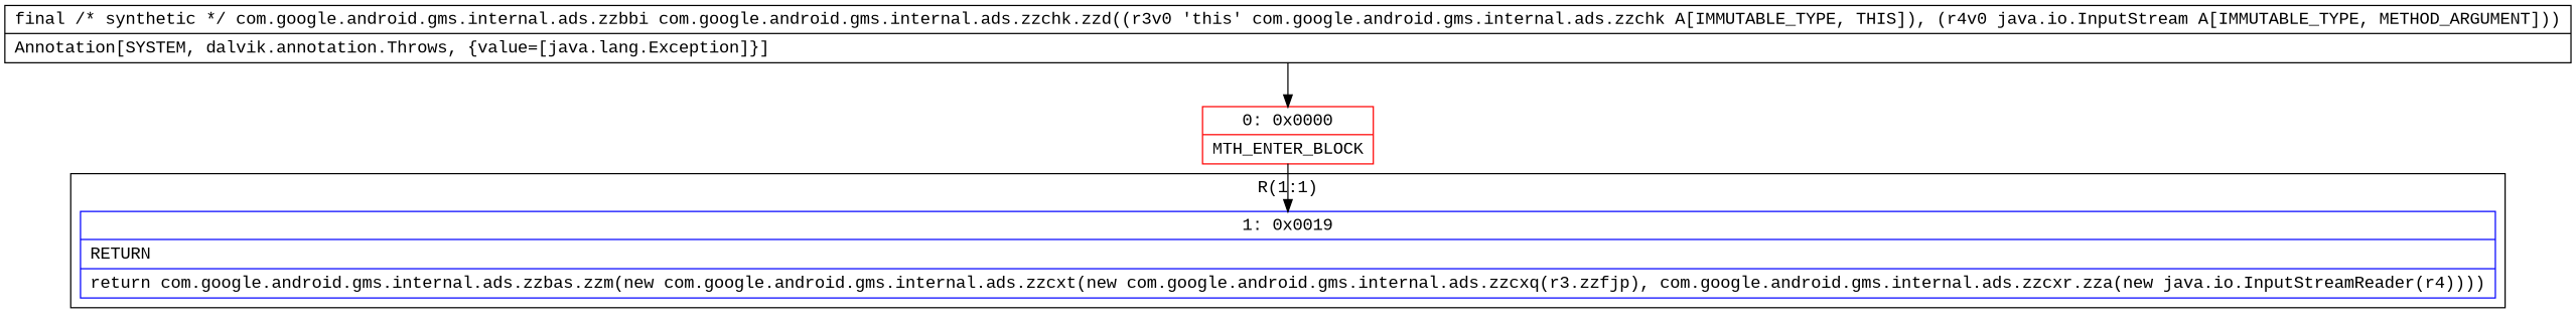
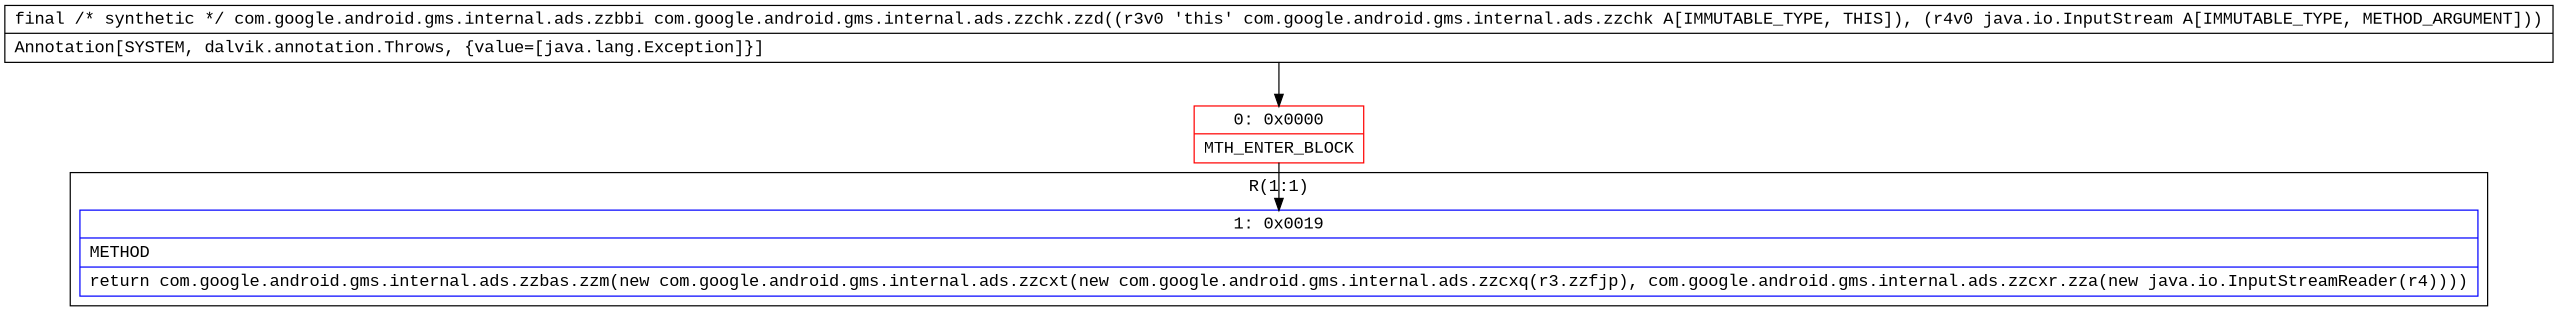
  digraph {
    fontname="Liberation Mono"
    node [shape=record fontname="Liberation Mono"]
    edge [fontname="Liberation Mono"]
-   n1 [color=blue label="{1\:\ 0x0019|RETURN\l|return com.google.android.gms.internal.ads.zzbas.zzm(new com.google.android.gms.internal.ads.zzcxt(new com.google.android.gms.internal.ads.zzcxq(r3.zzfjp), com.google.android.gms.internal.ads.zzcxr.zza(new java.io.InputStreamReader(r4))))\l}"]
+   n1 [color=blue label="{1\:\ 0x0019|METHOD\l|return com.google.android.gms.internal.ads.zzbas.zzm(new com.google.android.gms.internal.ads.zzcxt(new com.google.android.gms.internal.ads.zzcxq(r3.zzfjp), com.google.android.gms.internal.ads.zzcxr.zza(new java.io.InputStreamReader(r4))))\l}"]
    n2 [color=red label="{0\:\ 0x0000|MTH_ENTER_BLOCK\l}"]
    n3 [label="{final \/* synthetic *\/ com.google.android.gms.internal.ads.zzbbi com.google.android.gms.internal.ads.zzchk.zzd((r3v0 'this' com.google.android.gms.internal.ads.zzchk A[IMMUTABLE_TYPE, THIS]), (r4v0 java.io.InputStream A[IMMUTABLE_TYPE, METHOD_ARGUMENT]))  | Annotation[SYSTEM, dalvik.annotation.Throws, \{value=[java.lang.Exception]\}]\l}"]
    subgraph cluster_1 {
      label="R(1:1)"
      n1
    }
    n2 -> n1
    n3 -> n2
  }
